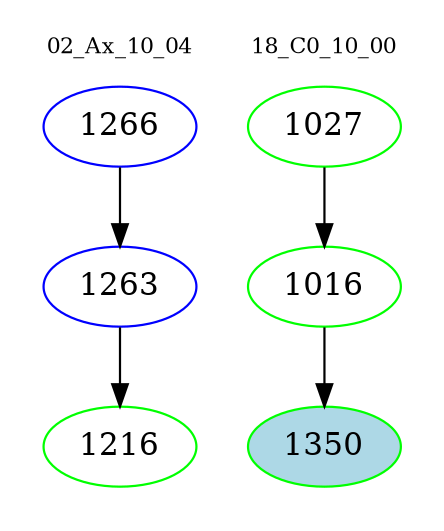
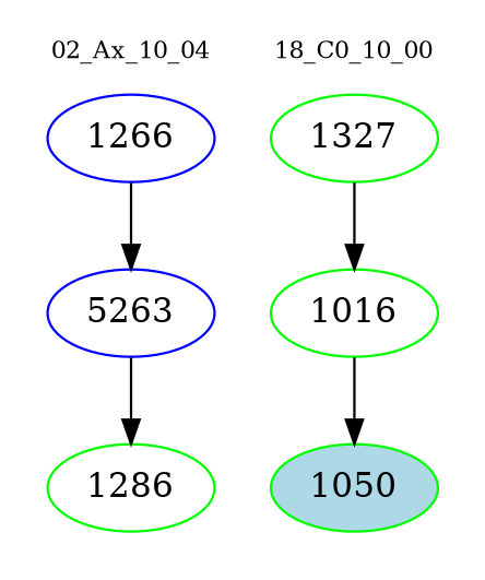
  digraph {
    node [color=green fillcolor=white style=filled]
    edge [color=black]
    n1 [color=blue label=1266]
-   n2 [color=blue label=1263]
-   n3 [label=1216]
-   n4 [label=1027]
+   n2 [color=blue label=5263]
+   n3 [label=1286]
+   n4 [label=1327]
    n5 [label=1016]
-   n6 [fillcolor=lightblue label=1350]
+   n6 [fillcolor=lightblue label=1050]
    subgraph cluster_1 {
      color=white
      fontsize=10
      label="02_Ax_10_04"
      n1
      n2
      n3
    }
    subgraph cluster_2 {
      color=white
      fontsize=10
      label="18_C0_10_00"
      n4
      n5
      n6
    }
    n1 -> n2
    n2 -> n3
    n4 -> n5
    n5 -> n6
  }
